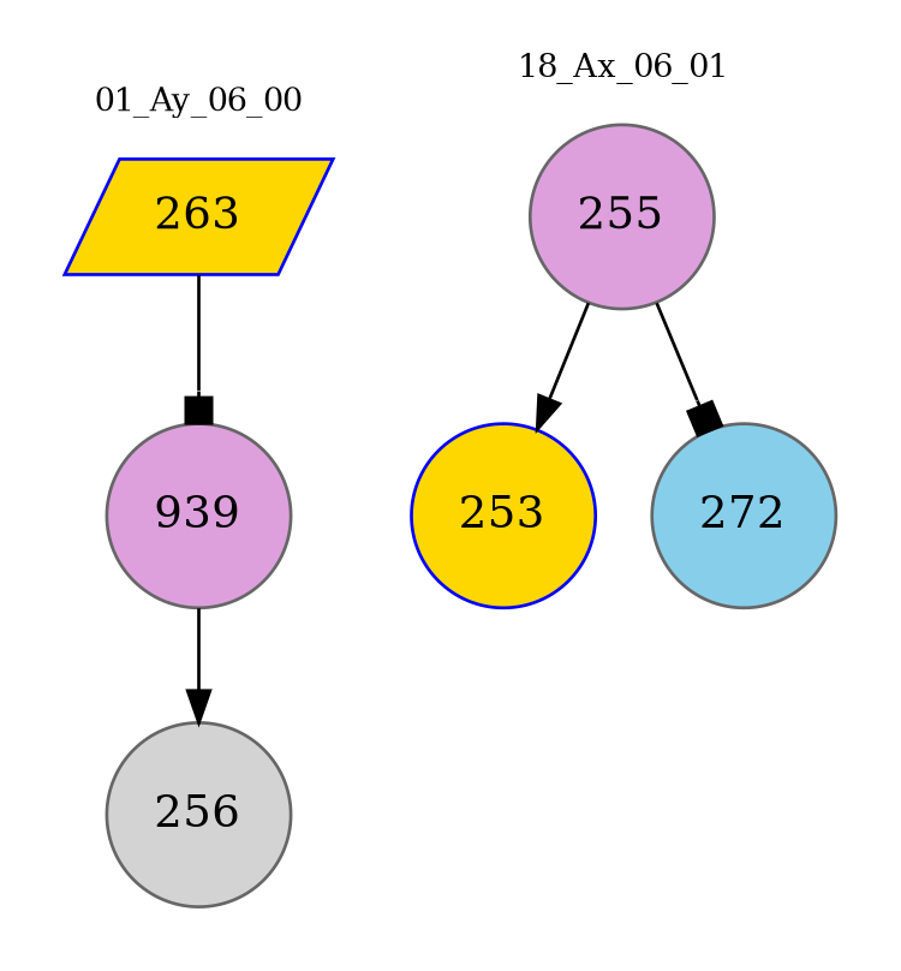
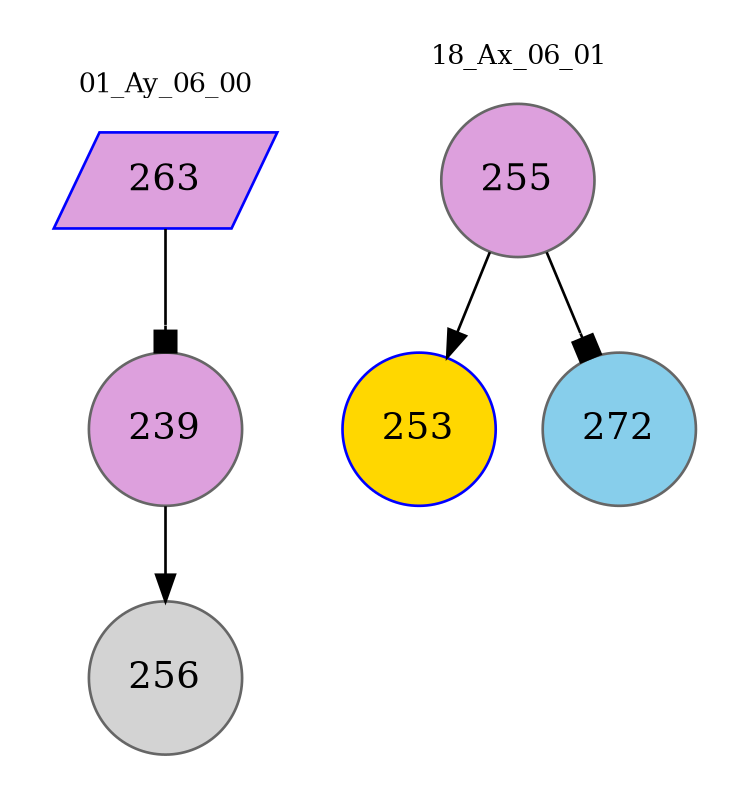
  digraph {
    node [color=gray40 fillcolor=gold shape=circle style=filled]
    edge [arrowhead=box color=black]
-   n1 [color=blue label=263 shape=parallelogram]
-   n2 [fillcolor=plum label=939]
+   n1 [color=blue fillcolor=plum label=263 shape=parallelogram]
+   n2 [fillcolor=plum label=239]
    n3 [fillcolor=lightgrey label=256]
    n4 [fillcolor=plum label=255]
    n5 [color=blue label=253]
    n6 [fillcolor=skyblue label=272]
    subgraph cluster_1 {
      color=white
      fontsize=10
      label="01_Ay_06_00"
      n1
      n2
      n3
    }
    subgraph cluster_2 {
      color=white
      fontsize=10
      label="18_Ax_06_01"
      n4
      n5
      n6
    }
    n1 -> n2
    n2 -> n3 [arrowhead=normal]
    n4 -> n5 [arrowhead=normal]
    n4 -> n6
  }
